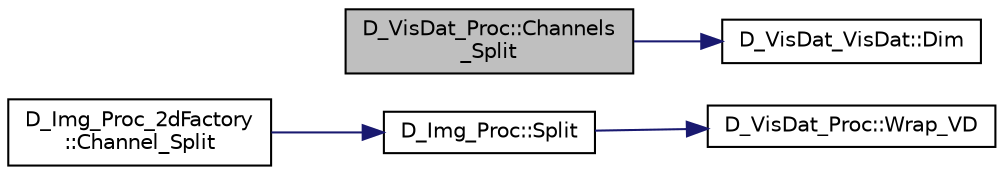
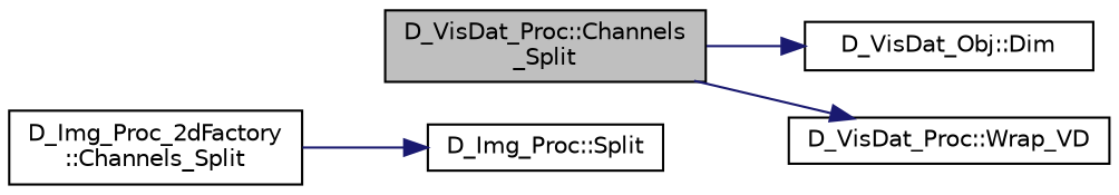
  digraph {
    rankdir=LR
    node [color=black fillcolor=white fontname=Helvetica fontsize=10 shape=record style=filled]
    edge [color=midnightblue fontname=Helvetica fontsize=10 labelfontname=Helvetica labelfontsize=10 style=solid]
    n1 [fillcolor=grey75 fontcolor=black height=0.2 label="D_VisDat_Proc::Channels\l_Split" width=0.4]
-   n2 [height=0.2 label="D_VisDat_VisDat::Dim" width=0.4]
+   n2 [height=0.2 label="D_VisDat_Obj::Dim" width=0.4]
    n3 [height=0.2 label="D_VisDat_Proc::Wrap_VD" width=0.4]
-   n4 [height=0.2 label="D_Img_Proc_2dFactory\l::Channel_Split" width=0.4]
+   n4 [height=0.2 label="D_Img_Proc_2dFactory\l::Channels_Split" width=0.4]
    n5 [height=0.2 label="D_Img_Proc::Split" width=0.4]
    n1 -> n2
-   n5 -> n3
+   n1 -> n3
    n4 -> n5
  }
